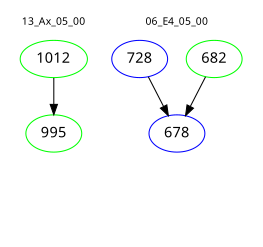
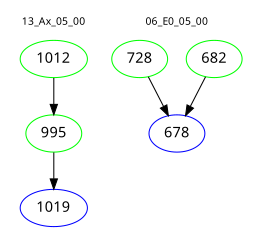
  digraph {
    fontname="Noto Sans"
    node [color=green fontname="Noto Sans"]
    edge [color=black fontname="Noto Sans"]
    n1 [label=1012]
    n2 [label=995]
+   n3 [color=blue label=1019]
    n4 [label=682]
    n5 [color=blue label=678]
-   n6 [color=blue label=728]
+   n6 [label=728]
    subgraph cluster_1 {
      color=white
      fontsize=10
      label="13_Ax_05_00"
      n1
      n2
+     n3
    }
    subgraph cluster_2 {
      color=white
      fontsize=10
-     label="06_E4_05_00"
+     label="06_E0_05_00"
      n4
      n5
      n6
    }
    n1 -> n2
+   n2 -> n3
    n4 -> n5
    n6 -> n5
  }
